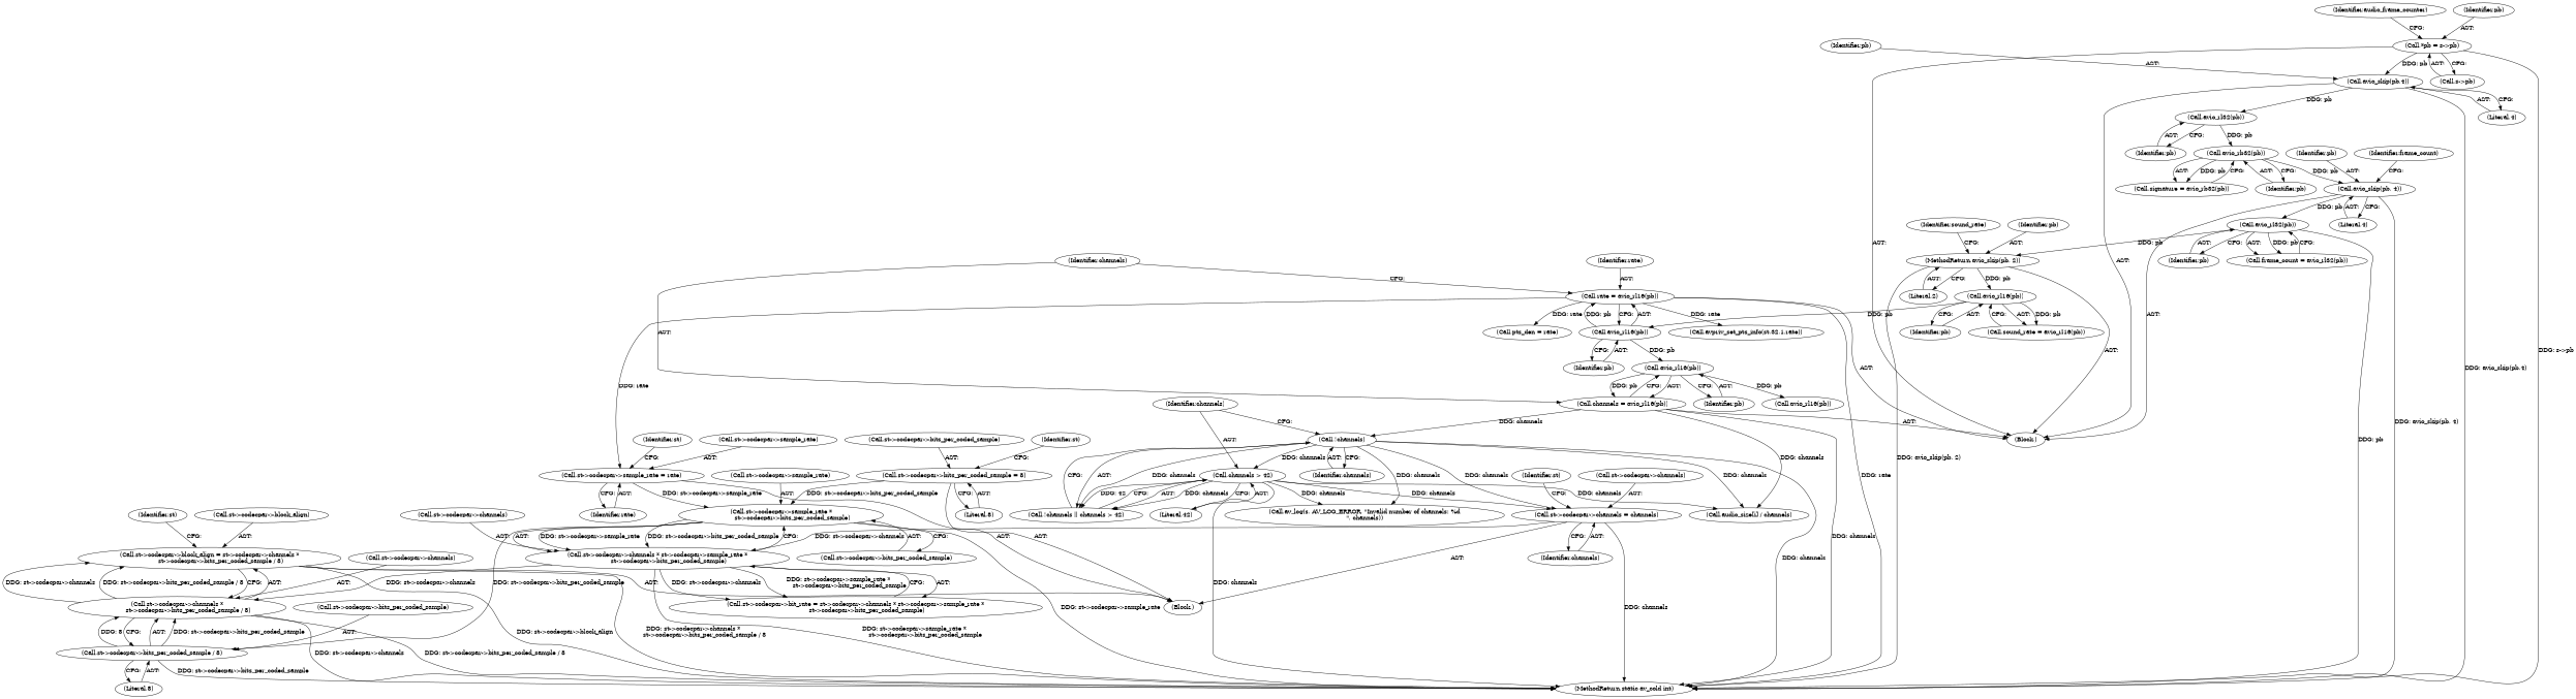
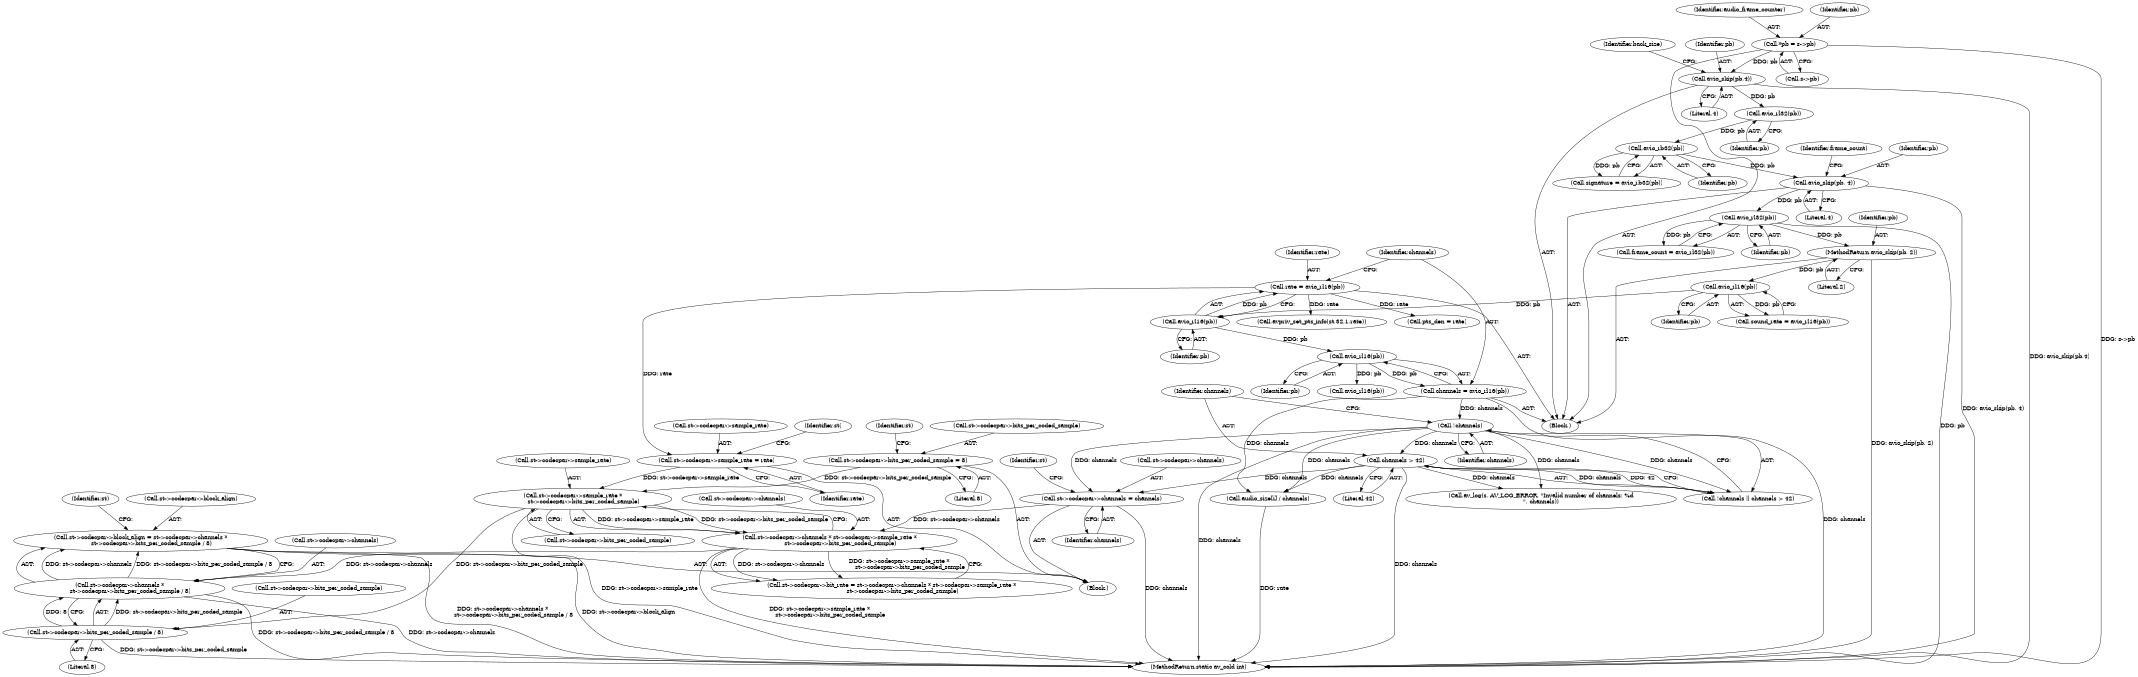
  digraph {
    n1 [label="(Call,st->codecpar->block_align = st->codecpar->channels *\n            st->codecpar->bits_per_coded_sample / 8)"]
    n2 [label="(Call,st->codecpar->channels *\n            st->codecpar->bits_per_coded_sample / 8)"]
    n3 [label="(MethodReturn,static av_cold int)"]
    n4 [label="(Block,)"]
    n5 [label="(Call,st->codecpar->bits_per_coded_sample / 8)"]
    n6 [label="(Literal,8)"]
    n7 [label="(Call,st->codecpar->channels * st->codecpar->sample_rate *\n            st->codecpar->bits_per_coded_sample)"]
    n8 [label="(Call,st->codecpar->sample_rate *\n            st->codecpar->bits_per_coded_sample)"]
    n9 [label="(Call,st->codecpar->bit_rate = st->codecpar->channels * st->codecpar->sample_rate *\n            st->codecpar->bits_per_coded_sample)"]
    n10 [label="(Call,st->codecpar->bits_per_coded_sample)"]
    n11 [label="(Call,st->codecpar->channels = channels)"]
    n12 [label="(Identifier,channels)"]
    n13 [label="(Call,!channels)"]
    n14 [label="(Call,channels > 42)"]
    n15 [label="(Call,!channels || channels > 42)"]
    n16 [label="(Call,av_log(s, AV_LOG_ERROR, \"Invalid number of channels: %d\n\", channels))"]
    n17 [label="(Call,audio_size[i] / channels)"]
    n18 [label="(Identifier,channels)"]
    n19 [label="(Literal,42)"]
    n20 [label="(Call,channels = avio_rl16(pb))"]
    n21 [label="(Call,avio_rl16(pb))"]
    n22 [label="(Block,)"]
    n23 [label="(Identifier,pb)"]
    n24 [label="(Call,avio_rl16(pb))"]
    n25 [label="(Call,avio_rl16(pb))"]
    n26 [label="(Call,rate = avio_rl16(pb))"]
    n27 [label="(Identifier,pb)"]
    n28 [label="(Call,st->codecpar->sample_rate = rate)"]
    n29 [label="(Call,avpriv_set_pts_info(st,32,1,rate))"]
    n30 [label="(Call,pts_den = rate)"]
    n31 [label="(Call,avio_rl16(pb))"]
    n32 [label="(Identifier,pb)"]
    n33 [label="(Call,sound_rate = avio_rl16(pb))"]
    n34 [label="(MethodReturn,avio_skip(pb, 2))"]
    n35 [label="(Literal,2)"]
    n36 [label="(Call,avio_rl32(pb))"]
    n37 [label="(Call,frame_count = avio_rl32(pb))"]
    n38 [label="(Identifier,pb)"]
    n39 [label="(Call,avio_skip(pb, 4))"]
    n40 [label="(Literal,4)"]
    n41 [label="(Call,avio_rb32(pb))"]
    n42 [label="(Call,signature = avio_rb32(pb))"]
    n43 [label="(Identifier,pb)"]
    n44 [label="(Call,avio_rl32(pb))"]
    n45 [label="(Identifier,pb)"]
    n46 [label="(Call,avio_skip(pb,4))"]
    n47 [label="(Literal,4)"]
    n48 [label="(Call,*pb = s->pb)"]
    n49 [label="(Call,s->pb)"]
    n50 [label="(Identifier,rate)"]
    n51 [label="(Call,st->codecpar->bits_per_coded_sample = 8)"]
    n52 [label="(Literal,8)"]
    n53 [label="(Identifier,audio_frame_counter)"]
    n54 [label="(Call,st->codecpar->channels)"]
    n55 [label="(Identifier,rate)"]
    n56 [label="(Call,st->codecpar->block_align)"]
    n57 [label="(Identifier,pb)"]
    n58 [label="(Identifier,st)"]
    n59 [label="(Identifier,frame_count)"]
    n60 [label="(Identifier,st)"]
    n61 [label="(Identifier,st)"]
+   n62 [label="(Identifier,back_size)"]
    n63 [label="(Call,st->codecpar->bits_per_coded_sample)"]
    n64 [label="(Identifier,channels)"]
    n65 [label="(Call,st->codecpar->channels)"]
    n66 [label="(Call,st->codecpar->sample_rate)"]
    n67 [label="(Call,st->codecpar->bits_per_coded_sample)"]
    n68 [label="(Call,st->codecpar->sample_rate)"]
-   n69 [label="(Identifier,sound_rate)"]
    n70 [label="(Identifier,pb)"]
    n71 [label="(Identifier,channels)"]
    n72 [label="(Identifier,st)"]
    n73 [label="(Call,st->codecpar->channels)"]
    n74 [label="(Identifier,pb)"]
    n75 [label="(Identifier,pb)"]
    n1 -> n2 [label="CFG: "]
    n1 -> n3 [label="DDG: st->codecpar->channels *\n            st->codecpar->bits_per_coded_sample / 8"]
    n1 -> n3 [label="DDG: st->codecpar->block_align"]
    n1 -> n4 [label="AST: "]
    n2 -> n1 [label="AST: "]
    n2 -> n1 [label="DDG: st->codecpar->channels"]
    n2 -> n1 [label="DDG: st->codecpar->bits_per_coded_sample / 8"]
    n2 -> n3 [label="DDG: st->codecpar->bits_per_coded_sample / 8"]
    n2 -> n3 [label="DDG: st->codecpar->channels"]
    n2 -> n5 [label="CFG: "]
    n5 -> n2 [label="AST: "]
    n5 -> n2 [label="DDG: st->codecpar->bits_per_coded_sample"]
    n5 -> n2 [label="DDG: 8"]
    n5 -> n3 [label="DDG: st->codecpar->bits_per_coded_sample"]
    n5 -> n6 [label="CFG: "]
    n6 -> n5 [label="AST: "]
    n7 -> n2 [label="DDG: st->codecpar->channels"]
    n7 -> n3 [label="DDG: st->codecpar->sample_rate *\n            st->codecpar->bits_per_coded_sample"]
    n7 -> n8 [label="CFG: "]
    n7 -> n9 [label="AST: "]
    n7 -> n9 [label="DDG: st->codecpar->channels"]
    n7 -> n9 [label="DDG: st->codecpar->sample_rate *\n            st->codecpar->bits_per_coded_sample"]
    n8 -> n3 [label="DDG: st->codecpar->sample_rate"]
    n8 -> n5 [label="DDG: st->codecpar->bits_per_coded_sample"]
    n8 -> n7 [label="AST: "]
    n8 -> n7 [label="DDG: st->codecpar->sample_rate"]
    n8 -> n7 [label="DDG: st->codecpar->bits_per_coded_sample"]
    n8 -> n10 [label="CFG: "]
    n9 -> n7 [label="CFG: "]
    n10 -> n8 [label="AST: "]
    n11 -> n3 [label="DDG: channels"]
    n11 -> n4 [label="AST: "]
    n11 -> n7 [label="DDG: st->codecpar->channels"]
    n11 -> n12 [label="CFG: "]
    n12 -> n11 [label="AST: "]
    n13 -> n3 [label="DDG: channels"]
    n13 -> n11 [label="DDG: channels"]
    n13 -> n14 [label="DDG: channels"]
    n13 -> n15 [label="AST: "]
    n13 -> n15 [label="DDG: channels"]
    n13 -> n16 [label="DDG: channels"]
    n13 -> n17 [label="DDG: channels"]
    n13 -> n18 [label="CFG: "]
    n14 -> n3 [label="DDG: channels"]
    n14 -> n11 [label="DDG: channels"]
    n14 -> n15 [label="AST: "]
    n14 -> n15 [label="DDG: channels"]
    n14 -> n15 [label="DDG: 42"]
    n14 -> n16 [label="DDG: channels"]
    n14 -> n17 [label="DDG: channels"]
    n14 -> n19 [label="CFG: "]
    n15 -> n13 [label="CFG: "]
    n15 -> n14 [label="CFG: "]
    n18 -> n13 [label="AST: "]
    n19 -> n14 [label="AST: "]
    n20 -> n3 [label="DDG: channels"]
    n20 -> n13 [label="DDG: channels"]
    n20 -> n17 [label="DDG: channels"]
    n20 -> n21 [label="CFG: "]
    n20 -> n22 [label="AST: "]
    n21 -> n20 [label="AST: "]
    n21 -> n20 [label="DDG: pb"]
    n21 -> n23 [label="CFG: "]
    n21 -> n24 [label="DDG: pb"]
    n23 -> n21 [label="AST: "]
    n25 -> n21 [label="DDG: pb"]
    n25 -> n26 [label="AST: "]
    n25 -> n26 [label="DDG: pb"]
    n25 -> n27 [label="CFG: "]
-   n26 -> n3 [label="DDG: rate"]
+   n17 -> n3 [label="DDG: rate"]
    n26 -> n22 [label="AST: "]
    n26 -> n25 [label="CFG: "]
    n26 -> n28 [label="DDG: rate"]
    n26 -> n29 [label="DDG: rate"]
    n26 -> n30 [label="DDG: rate"]
    n27 -> n25 [label="AST: "]
    n28 -> n4 [label="AST: "]
    n28 -> n8 [label="DDG: st->codecpar->sample_rate"]
    n28 -> n50 [label="CFG: "]
    n31 -> n25 [label="DDG: pb"]
    n31 -> n32 [label="CFG: "]
    n31 -> n33 [label="AST: "]
    n31 -> n33 [label="DDG: pb"]
    n32 -> n31 [label="AST: "]
    n33 -> n31 [label="CFG: "]
    n34 -> n3 [label="DDG: avio_skip(pb, 2)"]
    n34 -> n22 [label="AST: "]
    n34 -> n31 [label="DDG: pb"]
    n34 -> n35 [label="CFG: "]
    n35 -> n34 [label="AST: "]
    n36 -> n3 [label="DDG: pb"]
    n36 -> n34 [label="DDG: pb"]
    n36 -> n37 [label="AST: "]
    n36 -> n37 [label="DDG: pb"]
    n36 -> n38 [label="CFG: "]
    n37 -> n36 [label="CFG: "]
    n38 -> n36 [label="AST: "]
    n39 -> n3 [label="DDG: avio_skip(pb, 4)"]
    n39 -> n22 [label="AST: "]
    n39 -> n36 [label="DDG: pb"]
    n39 -> n40 [label="CFG: "]
    n40 -> n39 [label="AST: "]
    n41 -> n39 [label="DDG: pb"]
    n41 -> n42 [label="AST: "]
    n41 -> n42 [label="DDG: pb"]
    n41 -> n43 [label="CFG: "]
    n42 -> n41 [label="CFG: "]
    n43 -> n41 [label="AST: "]
    n44 -> n41 [label="DDG: pb"]
    n44 -> n45 [label="CFG: "]
    n45 -> n44 [label="AST: "]
    n46 -> n3 [label="DDG: avio_skip(pb,4)"]
    n46 -> n22 [label="AST: "]
    n46 -> n44 [label="DDG: pb"]
    n46 -> n47 [label="CFG: "]
    n47 -> n46 [label="AST: "]
    n48 -> n3 [label="DDG: s->pb"]
    n48 -> n22 [label="AST: "]
    n48 -> n46 [label="DDG: pb"]
    n48 -> n49 [label="CFG: "]
    n49 -> n48 [label="AST: "]
    n50 -> n28 [label="AST: "]
    n51 -> n4 [label="AST: "]
    n51 -> n8 [label="DDG: st->codecpar->bits_per_coded_sample"]
    n51 -> n52 [label="CFG: "]
    n52 -> n51 [label="AST: "]
-   n53 -> n48 [label="CFG: "]
+   n53 -> n48 [label="AST: "]
    n54 -> n11 [label="AST: "]
    n55 -> n26 [label="AST: "]
    n56 -> n1 [label="AST: "]
    n57 -> n46 [label="AST: "]
    n58 -> n11 [label="CFG: "]
    n59 -> n39 [label="CFG: "]
    n60 -> n51 [label="CFG: "]
    n61 -> n1 [label="CFG: "]
+   n62 -> n46 [label="CFG: "]
    n63 -> n5 [label="AST: "]
    n64 -> n20 [label="AST: "]
    n64 -> n26 [label="CFG: "]
    n65 -> n7 [label="AST: "]
    n66 -> n28 [label="AST: "]
    n67 -> n51 [label="AST: "]
    n68 -> n8 [label="AST: "]
-   n69 -> n34 [label="CFG: "]
    n70 -> n48 [label="AST: "]
    n71 -> n13 [label="CFG: "]
    n71 -> n14 [label="AST: "]
    n72 -> n28 [label="CFG: "]
    n73 -> n2 [label="AST: "]
    n74 -> n39 [label="AST: "]
    n75 -> n34 [label="AST: "]
  }
